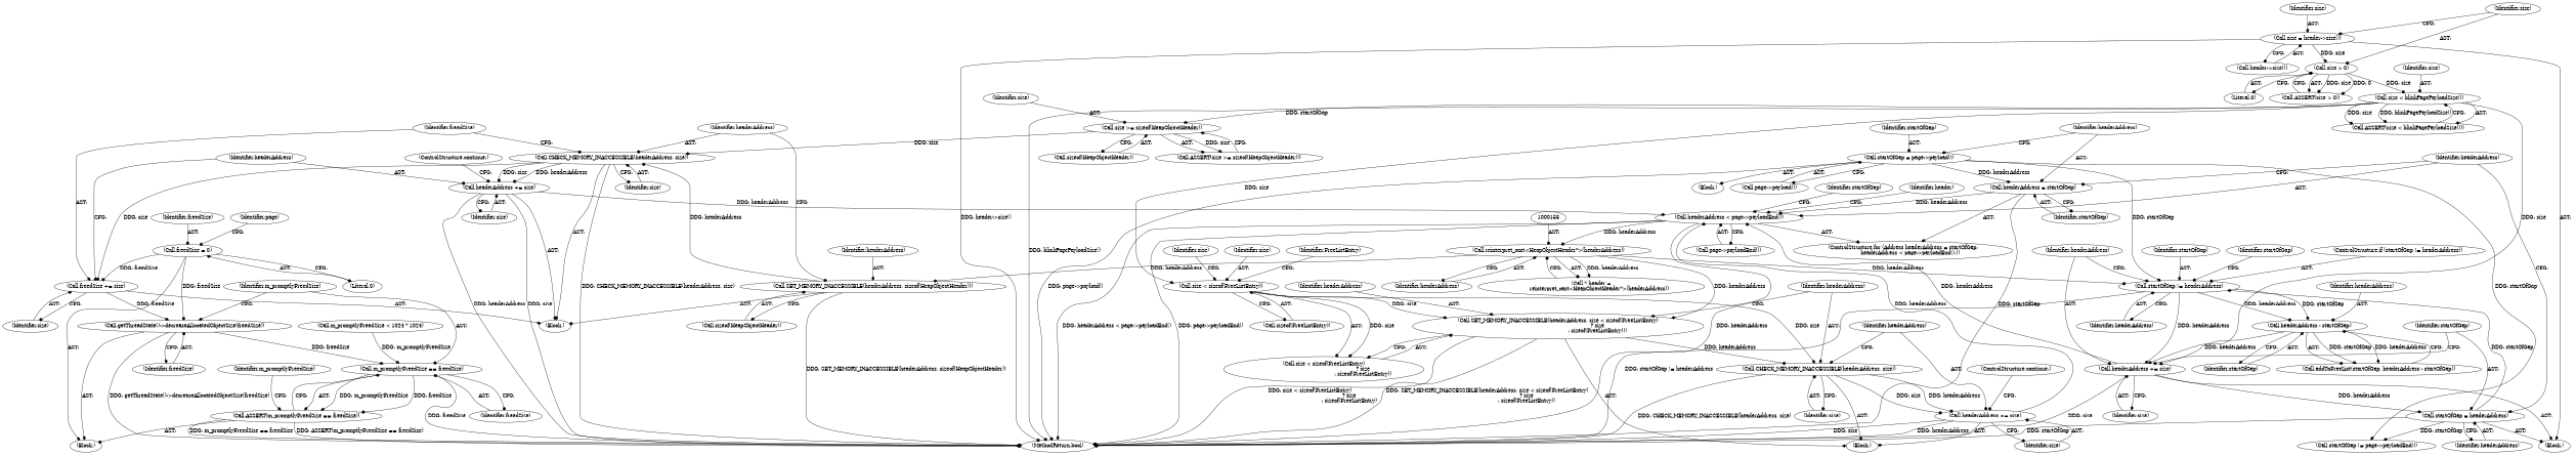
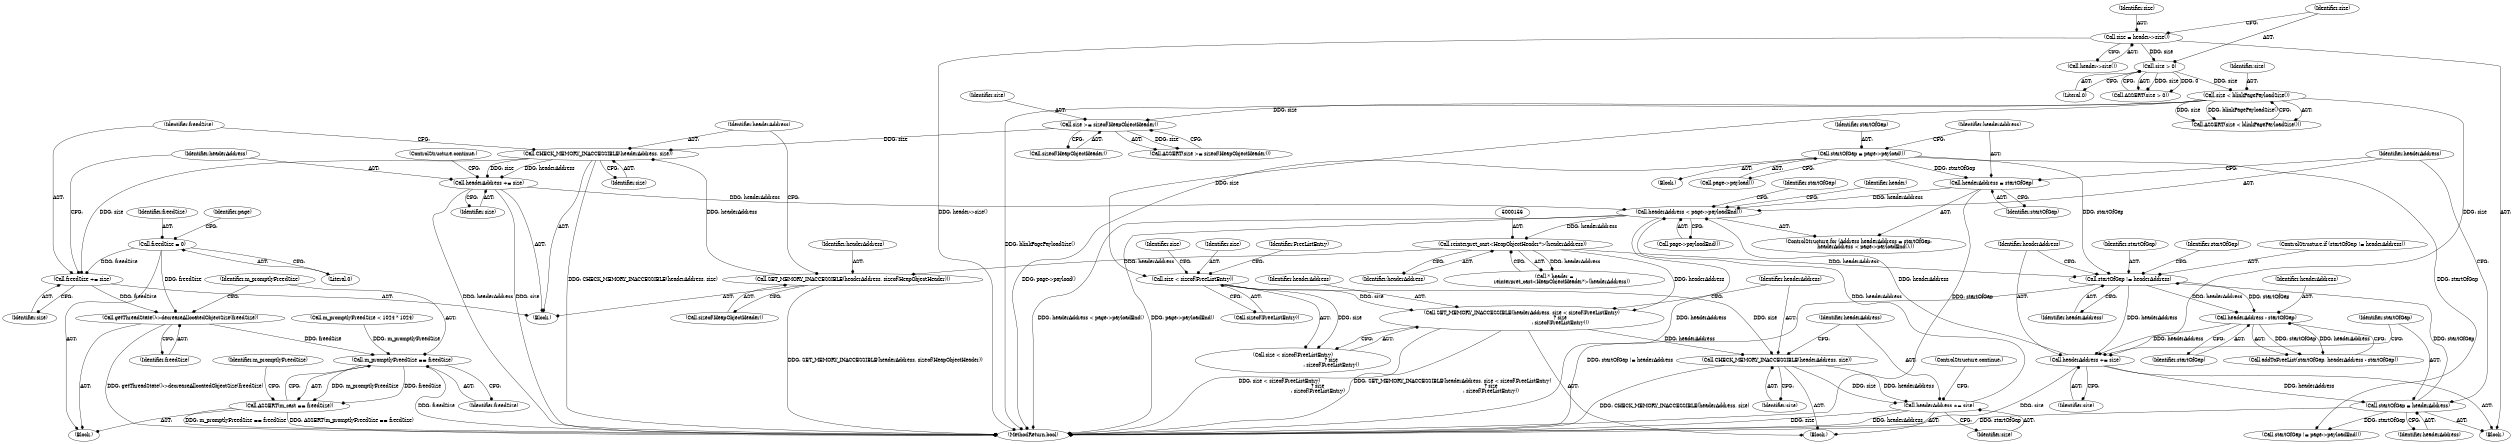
  digraph {
    edge [arrowhead=diamond]
    n1 [label="(Call,freedSize += size)"]
    n2 [label="(Call,getThreadState()->decreaseAllocatedObjectSize(freedSize))"]
    n3 [label="(Identifier,size)"]
    n4 [label="(Block,)"]
    n5 [label="(MethodReturn,bool)"]
    n6 [label="(Block,)"]
    n7 [label="(Call,m_promptlyFreedSize == freedSize)"]
    n8 [label="(Identifier,freedSize)"]
    n9 [label="(Call,CHECK_MEMORY_INACCESSIBLE(headerAddress, size))"]
    n10 [label="(Call,headerAddress += size)"]
    n11 [label="(Identifier,size)"]
    n12 [label="(Call,headerAddress < page->payloadEnd())"]
    n13 [label="(Identifier,size)"]
    n14 [label="(Call,SET_MEMORY_INACCESSIBLE(headerAddress, sizeof(HeapObjectHeader)))"]
    n15 [label="(Call,sizeof(HeapObjectHeader))"]
    n16 [label="(Call,reinterpret_cast<HeapObjectHeader*>(headerAddress))"]
    n17 [label="(Call,SET_MEMORY_INACCESSIBLE(headerAddress, size < sizeof(FreeListEntry)\n                                                   ? size\n                                                   : sizeof(FreeListEntry)))"]
    n18 [label="(Call,startOfGap != headerAddress)"]
    n19 [label="(Identifier,headerAddress)"]
    n20 [label="(Call,* header =\n          reinterpret_cast<HeapObjectHeader*>(headerAddress))"]
    n21 [label="(Block,)"]
    n22 [label="(Call,CHECK_MEMORY_INACCESSIBLE(headerAddress, size))"]
    n23 [label="(Call,size < sizeof(FreeListEntry)\n                                                   ? size\n                                                   : sizeof(FreeListEntry))"]
    n24 [label="(Call,headerAddress += size)"]
    n25 [label="(Call,headerAddress - startOfGap)"]
    n26 [label="(Identifier,headerAddress)"]
    n27 [label="(ControlStructure,for (Address headerAddress = startOfGap;\n         headerAddress < page->payloadEnd();))"]
    n28 [label="(Call,page->payloadEnd())"]
    n29 [label="(Call,headerAddress += size)"]
    n30 [label="(Identifier,size)"]
    n31 [label="(Identifier,size)"]
    n32 [label="(Call,size < sizeof(FreeListEntry))"]
    n33 [label="(Call,sizeof(FreeListEntry))"]
    n34 [label="(Call,size < blinkPagePayloadSize())"]
    n35 [label="(Call,size >= sizeof(HeapObjectHeader))"]
    n36 [label="(Call,ASSERT(size < blinkPagePayloadSize()))"]
    n37 [label="(Block,)"]
    n38 [label="(Call,startOfGap = headerAddress)"]
    n39 [label="(Identifier,size)"]
    n40 [label="(Call,sizeof(HeapObjectHeader))"]
    n41 [label="(Call,ASSERT(size >= sizeof(HeapObjectHeader)))"]
    n42 [label="(Call,size > 0)"]
    n43 [label="(Call,ASSERT(size > 0))"]
    n44 [label="(Literal,0)"]
    n45 [label="(Call,size = header->size())"]
    n46 [label="(Call,header->size())"]
    n47 [label="(Call,headerAddress = startOfGap)"]
    n48 [label="(Identifier,startOfGap)"]
    n49 [label="(Call,startOfGap = page->payload())"]
    n50 [label="(Call,page->payload())"]
    n51 [label="(Block,)"]
    n52 [label="(Call,startOfGap != page->payloadEnd())"]
    n53 [label="(Identifier,headerAddress)"]
    n54 [label="(Call,addToFreeList(startOfGap, headerAddress - startOfGap))"]
    n55 [label="(Identifier,startOfGap)"]
    n56 [label="(ControlStructure,if (startOfGap != headerAddress))"]
    n57 [label="(Call,freedSize = 0)"]
    n58 [label="(Literal,0)"]
-   n59 [label="(Call,ASSERT(m_promptlyFreedSize == freedSize))"]
+   n59 [label="(Call,ASSERT(m_cast == freedSize))"]
    n60 [label="(Identifier,freedSize)"]
    n61 [label="(Identifier,page)"]
    n62 [label="(Identifier,headerAddress)"]
    n63 [label="(Identifier,freedSize)"]
    n64 [label="(Identifier,startOfGap)"]
    n65 [label="(ControlStructure,continue;)"]
    n66 [label="(Identifier,headerAddress)"]
    n67 [label="(Identifier,m_promptlyFreedSize)"]
    n68 [label="(Identifier,header)"]
    n69 [label="(Identifier,headerAddress)"]
    n70 [label="(Identifier,headerAddress)"]
    n71 [label="(Identifier,freedSize)"]
    n72 [label="(Identifier,startOfGap)"]
    n73 [label="(Identifier,headerAddress)"]
    n74 [label="(Identifier,headerAddress)"]
    n75 [label="(Identifier,size)"]
    n76 [label="(Identifier,size)"]
    n77 [label="(Identifier,size)"]
    n78 [label="(Identifier,headerAddress)"]
    n79 [label="(Identifier,m_promptlyFreedSize)"]
    n80 [label="(Identifier,startOfGap)"]
    n81 [label="(Identifier,size)"]
    n82 [label="(Identifier,FreeListEntry)"]
    n83 [label="(Identifier,startOfGap)"]
    n84 [label="(Identifier,headerAddress)"]
    n85 [label="(Call,m_promptlyFreedSize < 1024 * 1024)"]
    n86 [label="(Identifier,headerAddress)"]
    n87 [label="(ControlStructure,continue;)"]
    n88 [label="(Identifier,headerAddress)"]
    n89 [label="(Identifier,size)"]
    n90 [label="(Identifier,startOfGap)"]
    n91 [label="(Identifier,size)"]
-   1000156
+   1000156 [label=5000156]
    n1 -> n2 [label="DDG: freedSize"]
    n1 -> n3 [arrowhead=dot label="CFG: "]
    n1 -> n4 [label="AST: "]
    n2 -> n5 [arrowhead=dot label="DDG: getThreadState()->decreaseAllocatedObjectSize(freedSize)"]
    n2 -> n6 [label="AST: "]
    n2 -> n7 [label="DDG: freedSize"]
    n2 -> n8 [label="CFG: "]
    n3 -> n1 [label="AST: "]
    n7 -> n5 [arrowhead=dot label="DDG: freedSize"]
    n7 -> n59 [label="AST: "]
    n7 -> n59 [label="DDG: m_promptlyFreedSize"]
    n7 -> n59 [arrowhead=dot label="DDG: freedSize"]
    n7 -> n60 [arrowhead=dot label="CFG: "]
    n8 -> n2 [arrowhead=dot label="AST: "]
    n9 -> n1 [arrowhead=dot label="DDG: size"]
    n9 -> n4 [label="AST: "]
    n9 -> n5 [label="DDG: CHECK_MEMORY_INACCESSIBLE(headerAddress, size)"]
    n9 -> n10 [arrowhead=dot label="DDG: size"]
    n9 -> n10 [arrowhead=dot label="DDG: headerAddress"]
    n9 -> n11 [arrowhead=dot label="CFG: "]
    n10 -> n4 [label="AST: "]
    n10 -> n5 [label="DDG: size"]
    n10 -> n5 [label="DDG: headerAddress"]
    n10 -> n12 [label="DDG: headerAddress"]
    n10 -> n13 [arrowhead=dot label="CFG: "]
    n11 -> n9 [label="AST: "]
    n12 -> n5 [arrowhead=dot label="DDG: headerAddress"]
    n12 -> n5 [label="DDG: headerAddress < page->payloadEnd()"]
    n12 -> n5 [label="DDG: page->payloadEnd()"]
    n12 -> n16 [arrowhead=dot label="DDG: headerAddress"]
    n12 -> n27 [arrowhead=dot label="AST: "]
    n12 -> n28 [arrowhead=dot label="CFG: "]
    n13 -> n10 [label="AST: "]
    n14 -> n4 [arrowhead=dot label="AST: "]
    n14 -> n5 [arrowhead=dot label="DDG: SET_MEMORY_INACCESSIBLE(headerAddress, sizeof(HeapObjectHeader))"]
    n14 -> n9 [arrowhead=dot label="DDG: headerAddress"]
    n14 -> n15 [label="CFG: "]
    n15 -> n14 [label="AST: "]
    n16 -> n14 [label="DDG: headerAddress"]
    n16 -> n17 [label="DDG: headerAddress"]
    n16 -> n18 [arrowhead=dot label="DDG: headerAddress"]
    n16 -> n19 [arrowhead=dot label="CFG: "]
    n16 -> n20 [arrowhead=dot label="AST: "]
    n16 -> n20 [label="DDG: headerAddress"]
    n17 -> n5 [arrowhead=dot label="DDG: SET_MEMORY_INACCESSIBLE(headerAddress, size < sizeof(FreeListEntry)\n                                                   ? size\n                                                   : sizeof(FreeListEntry))"]
    n17 -> n5 [label="DDG: size < sizeof(FreeListEntry)\n                                                   ? size\n                                                   : sizeof(FreeListEntry)"]
    n17 -> n21 [label="AST: "]
    n17 -> n22 [arrowhead=dot label="DDG: headerAddress"]
    n17 -> n23 [label="CFG: "]
    n18 -> n5 [label="DDG: startOfGap != headerAddress"]
    n18 -> n24 [label="DDG: headerAddress"]
    n18 -> n25 [arrowhead=dot label="DDG: headerAddress"]
    n18 -> n25 [label="DDG: startOfGap"]
    n18 -> n26 [label="CFG: "]
    n19 -> n16 [label="AST: "]
    n20 -> n16 [arrowhead=dot label="CFG: "]
    n22 -> n5 [arrowhead=dot label="DDG: CHECK_MEMORY_INACCESSIBLE(headerAddress, size)"]
    n22 -> n21 [arrowhead=dot label="AST: "]
    n22 -> n29 [arrowhead=dot label="DDG: size"]
    n22 -> n29 [arrowhead=dot label="DDG: headerAddress"]
    n22 -> n31 [arrowhead=dot label="CFG: "]
    n23 -> n17 [arrowhead=dot label="AST: "]
    n24 -> n5 [label="DDG: size"]
    n24 -> n12 [arrowhead=dot label="DDG: headerAddress"]
    n24 -> n37 [label="AST: "]
    n24 -> n38 [label="DDG: headerAddress"]
    n24 -> n39 [label="CFG: "]
    n25 -> n24 [arrowhead=dot label="DDG: headerAddress"]
    n25 -> n54 [arrowhead=dot label="AST: "]
    n25 -> n54 [label="DDG: startOfGap"]
    n25 -> n54 [label="DDG: headerAddress"]
    n25 -> n55 [label="CFG: "]
    n26 -> n18 [label="AST: "]
    n28 -> n12 [arrowhead=dot label="AST: "]
    n29 -> n5 [label="DDG: headerAddress"]
    n29 -> n5 [arrowhead=dot label="DDG: size"]
    n29 -> n12 [arrowhead=dot label="DDG: headerAddress"]
    n29 -> n21 [label="AST: "]
    n29 -> n30 [arrowhead=dot label="CFG: "]
    n30 -> n29 [arrowhead=dot label="AST: "]
    n31 -> n22 [arrowhead=dot label="AST: "]
    n32 -> n17 [label="DDG: size"]
    n32 -> n22 [label="DDG: size"]
    n32 -> n23 [arrowhead=dot label="AST: "]
    n32 -> n23 [label="DDG: size"]
    n32 -> n33 [arrowhead=dot label="CFG: "]
    n33 -> n32 [label="AST: "]
    n34 -> n5 [arrowhead=dot label="DDG: blinkPagePayloadSize()"]
    n34 -> n24 [label="DDG: size"]
    n34 -> n32 [label="DDG: size"]
-   n34 -> n35 [label="DDG: startOfGap"]
+   n34 -> n35 [label="DDG: size"]
    n34 -> n36 [label="AST: "]
    n34 -> n36 [label="DDG: size"]
    n34 -> n36 [label="DDG: blinkPagePayloadSize()"]
    n35 -> n9 [label="DDG: size"]
    n35 -> n40 [arrowhead=dot label="CFG: "]
    n35 -> n41 [label="AST: "]
    n35 -> n41 [label="DDG: size"]
    n36 -> n34 [label="CFG: "]
    n38 -> n5 [arrowhead=dot label="DDG: startOfGap"]
    n38 -> n18 [label="DDG: startOfGap"]
    n38 -> n37 [arrowhead=dot label="AST: "]
    n38 -> n52 [label="DDG: startOfGap"]
    n38 -> n53 [arrowhead=dot label="CFG: "]
    n39 -> n24 [arrowhead=dot label="AST: "]
    n40 -> n35 [label="AST: "]
    n41 -> n35 [label="CFG: "]
    n42 -> n34 [arrowhead=dot label="DDG: size"]
    n42 -> n43 [label="AST: "]
    n42 -> n43 [arrowhead=dot label="DDG: size"]
    n42 -> n43 [label="DDG: 0"]
    n42 -> n44 [label="CFG: "]
    n43 -> n42 [arrowhead=dot label="CFG: "]
    n44 -> n42 [label="AST: "]
    n45 -> n5 [arrowhead=dot label="DDG: header->size()"]
    n45 -> n37 [label="AST: "]
    n45 -> n42 [label="DDG: size"]
    n45 -> n46 [arrowhead=dot label="CFG: "]
    n46 -> n45 [arrowhead=dot label="AST: "]
    n47 -> n5 [arrowhead=dot label="DDG: startOfGap"]
    n47 -> n12 [arrowhead=dot label="DDG: headerAddress"]
    n47 -> n27 [label="AST: "]
    n47 -> n48 [arrowhead=dot label="CFG: "]
    n48 -> n47 [label="AST: "]
    n49 -> n5 [arrowhead=dot label="DDG: page->payload()"]
    n49 -> n18 [label="DDG: startOfGap"]
-   n49 -> n47 [label="DDG: headerAddress"]
+   n49 -> n47 [label="DDG: startOfGap"]
    n49 -> n50 [arrowhead=dot label="CFG: "]
    n49 -> n51 [label="AST: "]
    n49 -> n52 [label="DDG: startOfGap"]
    n50 -> n49 [label="AST: "]
    n53 -> n38 [arrowhead=dot label="AST: "]
    n54 -> n25 [arrowhead=dot label="CFG: "]
    n55 -> n25 [label="AST: "]
    n56 -> n18 [arrowhead=dot label="AST: "]
    n57 -> n1 [arrowhead=dot label="DDG: freedSize"]
    n57 -> n2 [arrowhead=dot label="DDG: freedSize"]
    n57 -> n6 [label="AST: "]
    n57 -> n58 [label="CFG: "]
    n58 -> n57 [label="AST: "]
    n59 -> n5 [label="DDG: ASSERT(m_promptlyFreedSize == freedSize)"]
    n59 -> n5 [arrowhead=dot label="DDG: m_promptlyFreedSize == freedSize"]
    n59 -> n6 [arrowhead=dot label="AST: "]
    n59 -> n7 [label="CFG: "]
    n60 -> n7 [arrowhead=dot label="AST: "]
    n61 -> n57 [arrowhead=dot label="CFG: "]
    n62 -> n25 [arrowhead=dot label="AST: "]
    n63 -> n1 [label="AST: "]
    n63 -> n9 [arrowhead=dot label="CFG: "]
    n64 -> n49 [arrowhead=dot label="AST: "]
    n65 -> n29 [arrowhead=dot label="CFG: "]
    n66 -> n47 [label="AST: "]
    n66 -> n49 [label="CFG: "]
    n67 -> n2 [label="CFG: "]
    n67 -> n7 [arrowhead=dot label="AST: "]
    n68 -> n12 [label="CFG: "]
    n69 -> n14 [label="AST: "]
    n70 -> n22 [label="CFG: "]
    n70 -> n29 [arrowhead=dot label="AST: "]
    n71 -> n57 [arrowhead=dot label="AST: "]
    n72 -> n18 [label="AST: "]
    n73 -> n17 [label="CFG: "]
    n73 -> n22 [label="AST: "]
    n74 -> n1 [arrowhead=dot label="CFG: "]
    n74 -> n10 [arrowhead=dot label="AST: "]
    n75 -> n42 [arrowhead=dot label="AST: "]
    n75 -> n45 [label="CFG: "]
    n76 -> n45 [label="AST: "]
    n77 -> n34 [arrowhead=dot label="AST: "]
    n78 -> n12 [label="AST: "]
    n78 -> n38 [label="CFG: "]
    n78 -> n47 [arrowhead=dot label="CFG: "]
    n79 -> n59 [label="CFG: "]
    n80 -> n24 [arrowhead=dot label="CFG: "]
    n80 -> n38 [label="AST: "]
    n81 -> n35 [arrowhead=dot label="AST: "]
    n82 -> n32 [arrowhead=dot label="CFG: "]
    n83 -> n12 [label="CFG: "]
    n84 -> n9 [arrowhead=dot label="AST: "]
    n84 -> n14 [arrowhead=dot label="CFG: "]
    n85 -> n7 [label="DDG: m_promptlyFreedSize"]
    n86 -> n17 [label="AST: "]
    n87 -> n10 [arrowhead=dot label="CFG: "]
    n88 -> n18 [label="CFG: "]
    n88 -> n24 [arrowhead=dot label="AST: "]
    n89 -> n32 [label="CFG: "]
    n90 -> n18 [arrowhead=dot label="CFG: "]
    n91 -> n32 [arrowhead=dot label="AST: "]
    1000156 -> n16 [arrowhead=dot label="AST: "]
  }
